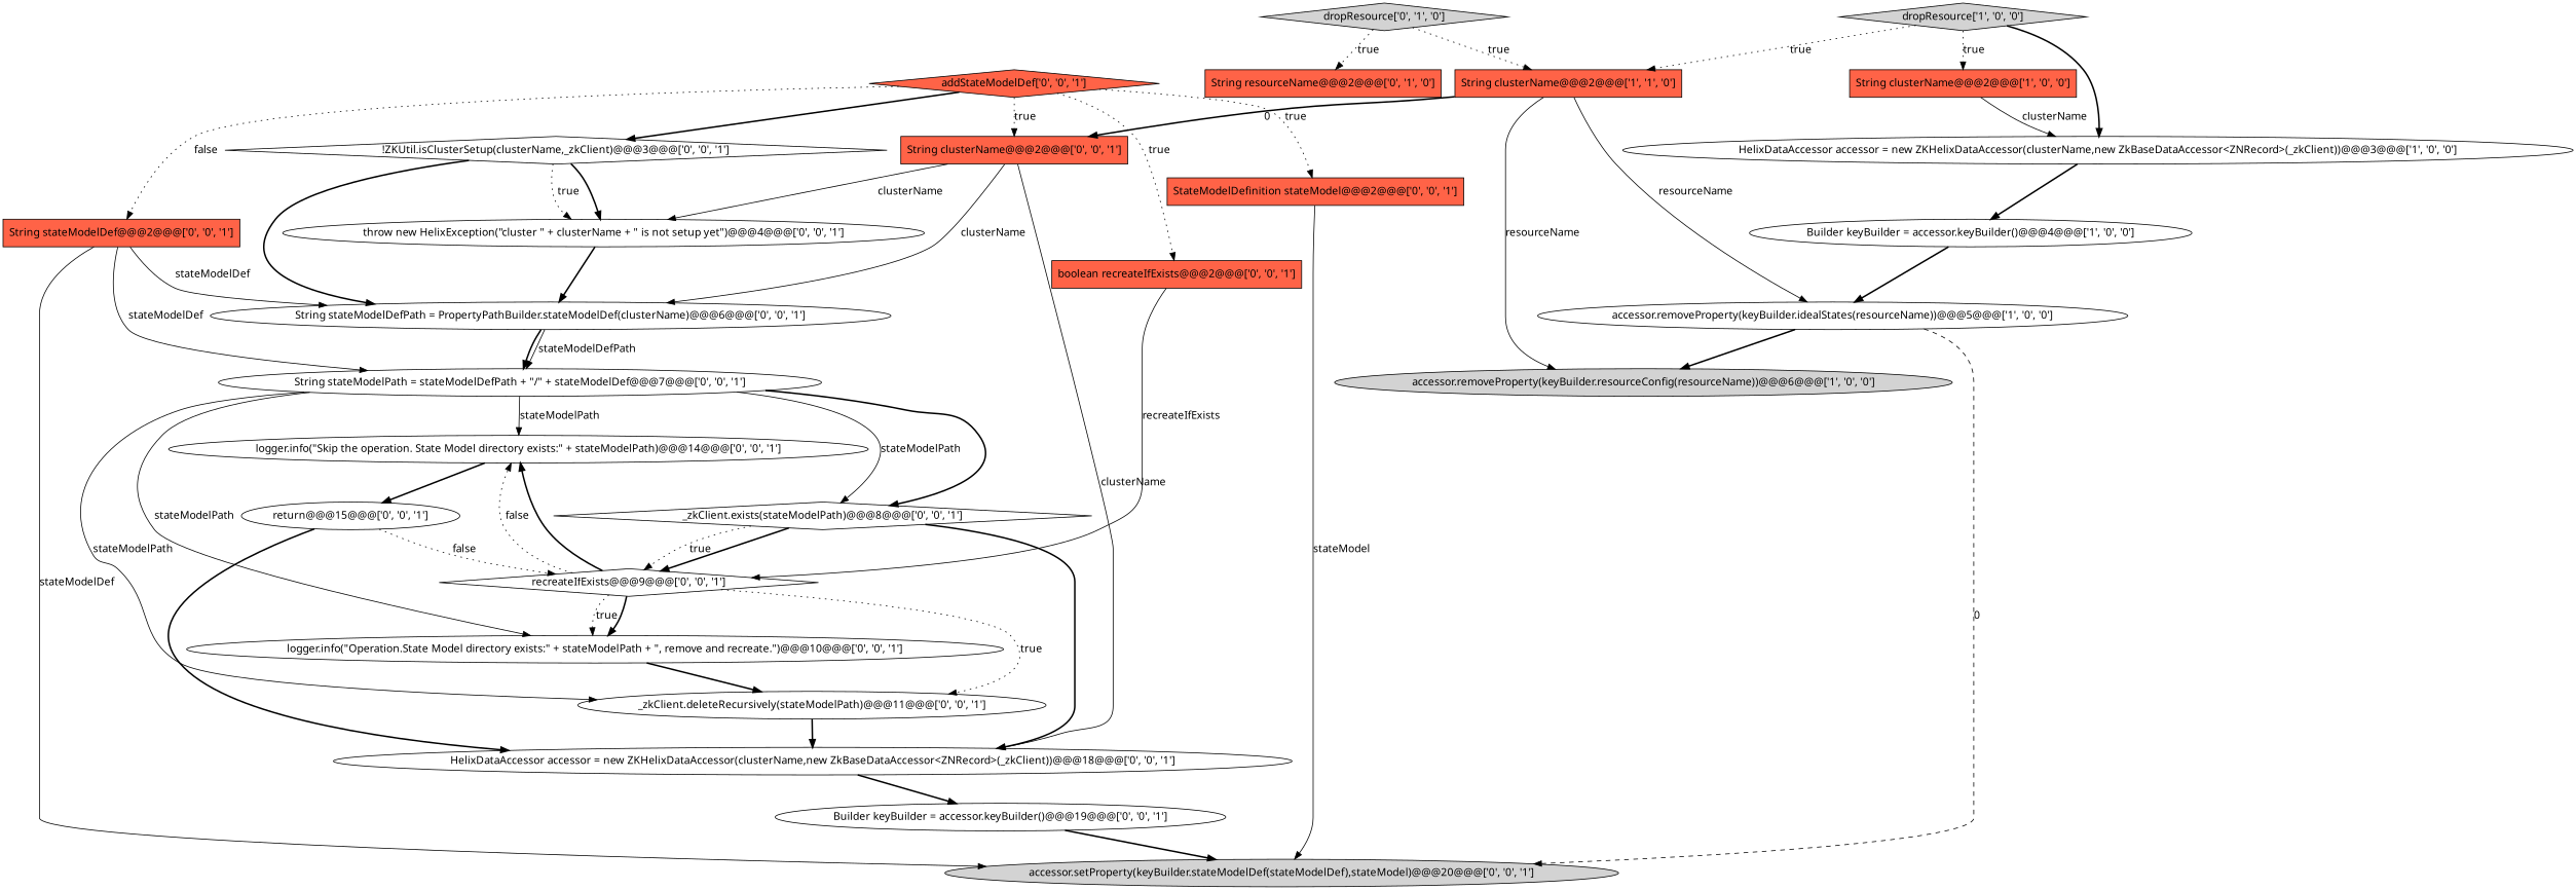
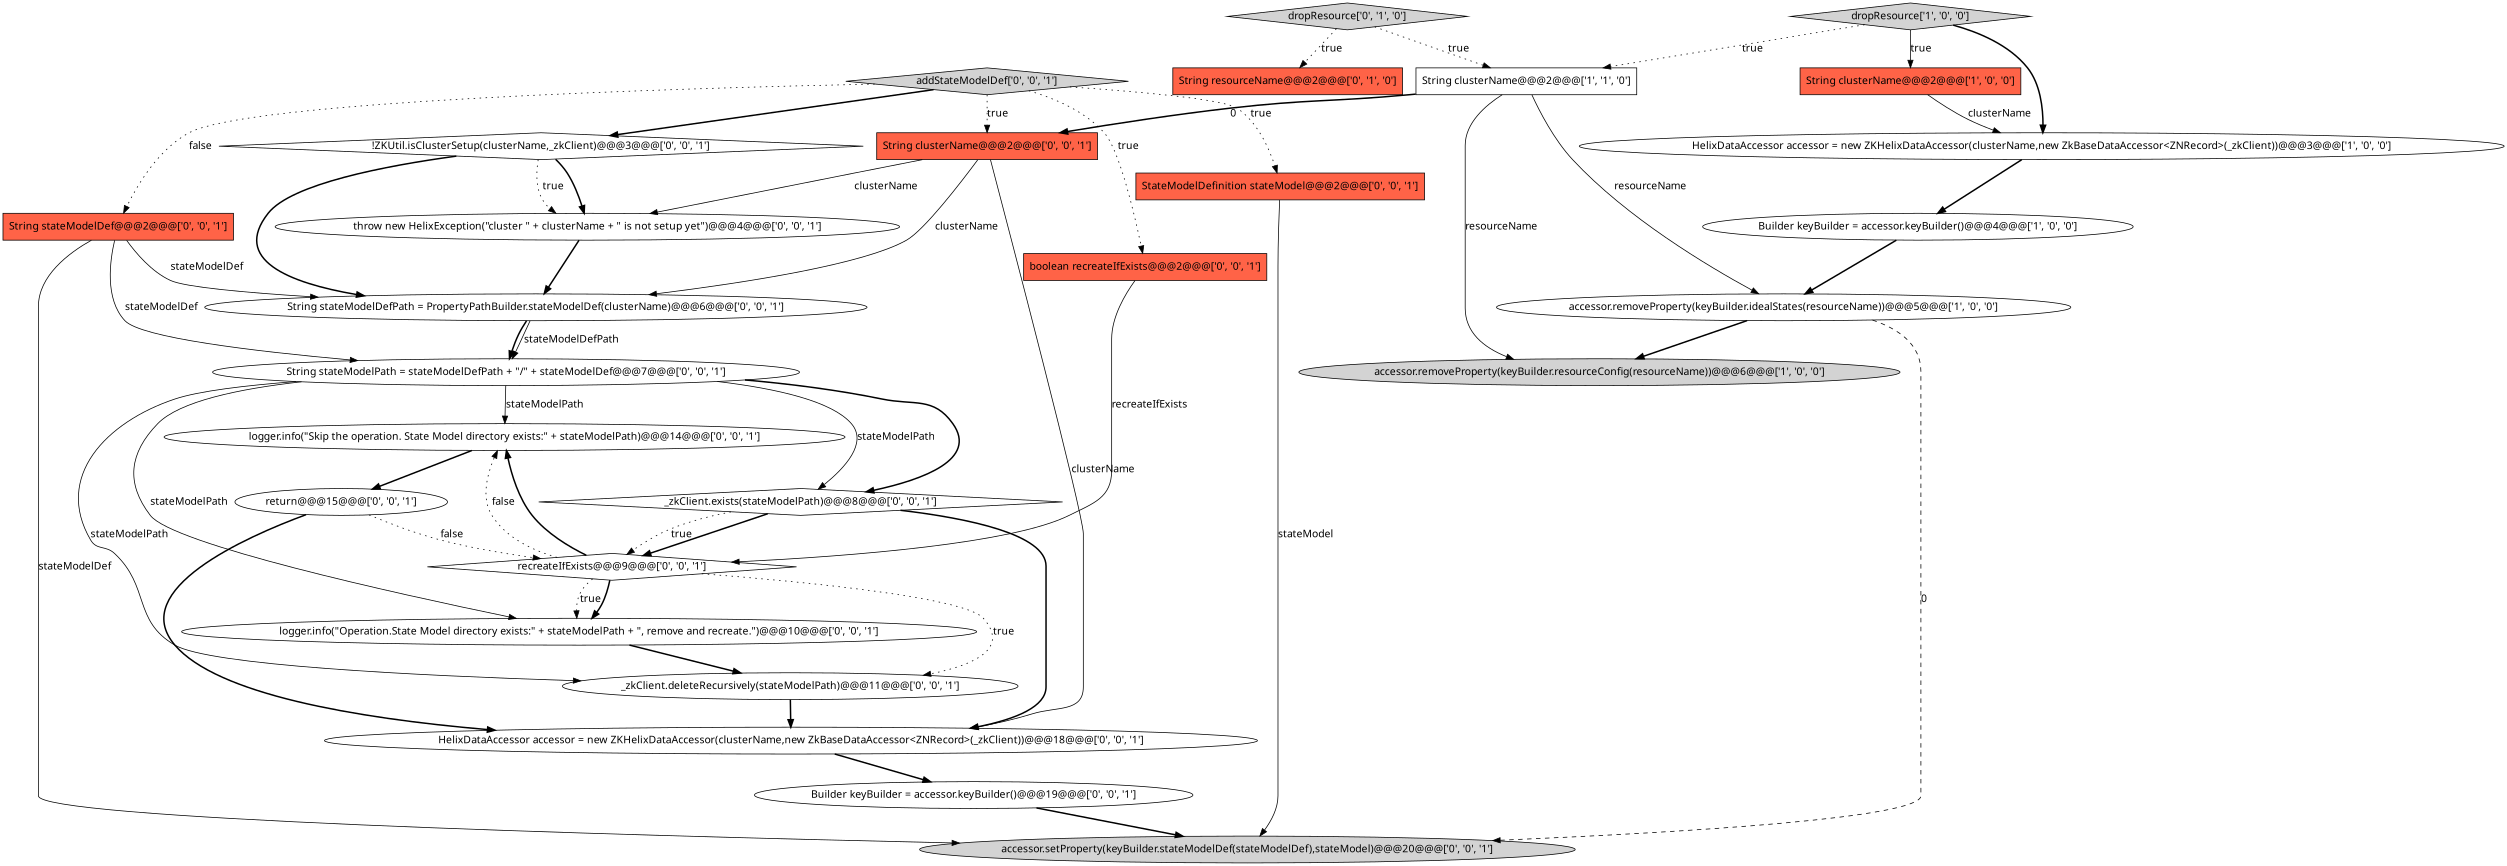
  digraph {
    fontname="Noto Sans"
    node [fillcolor=white fontname="Noto Sans" shape=ellipse style=filled]
    edge [fontname="Noto Sans" style=bold]
    n1 [fillcolor=tomato label="String clusterName@@@2@@@['1', '0', '0']" shape=box]
    n2 [label="HelixDataAccessor accessor = new ZKHelixDataAccessor(clusterName,new ZkBaseDataAccessor<ZNRecord>(_zkClient))@@@3@@@['1', '0', '0']"]
    n3 [label="Builder keyBuilder = accessor.keyBuilder()@@@4@@@['1', '0', '0']"]
    n4 [label="logger.info(\"Skip the operation. State Model directory exists:\" + stateModelPath)@@@14@@@['0', '0', '1']"]
    n5 [label="return@@@15@@@['0', '0', '1']"]
    n6 [label="HelixDataAccessor accessor = new ZKHelixDataAccessor(clusterName,new ZkBaseDataAccessor<ZNRecord>(_zkClient))@@@18@@@['0', '0', '1']"]
    n7 [label="recreateIfExists@@@9@@@['0', '0', '1']" shape=diamond]
    n8 [fillcolor=lightgray label="dropResource['0', '1', '0']" shape=diamond]
    n9 [fillcolor=tomato label="String resourceName@@@2@@@['0', '1', '0']" shape=box]
-   n10 [fillcolor=tomato label="String clusterName@@@2@@@['1', '1', '0']" shape=box]
+   n10 [label="String clusterName@@@2@@@['1', '1', '0']" shape=box]
    n11 [fillcolor=tomato label="String clusterName@@@2@@@['0', '0', '1']" shape=box]
    n12 [fillcolor=lightgray label="accessor.removeProperty(keyBuilder.resourceConfig(resourceName))@@@6@@@['1', '0', '0']"]
    n13 [label="accessor.removeProperty(keyBuilder.idealStates(resourceName))@@@5@@@['1', '0', '0']"]
-   n14 [fillcolor=tomato label="addStateModelDef['0', '0', '1']" shape=diamond]
+   n14 [fillcolor=lightgray label="addStateModelDef['0', '0', '1']" shape=diamond]
    n15 [fillcolor=tomato label="StateModelDefinition stateModel@@@2@@@['0', '0', '1']" shape=box]
    n16 [fillcolor=tomato label="boolean recreateIfExists@@@2@@@['0', '0', '1']" shape=box]
    n17 [fillcolor=tomato label="String stateModelDef@@@2@@@['0', '0', '1']" shape=box]
    n18 [label="!ZKUtil.isClusterSetup(clusterName,_zkClient)@@@3@@@['0', '0', '1']" shape=diamond]
    n19 [fillcolor=lightgray label="accessor.setProperty(keyBuilder.stateModelDef(stateModelDef),stateModel)@@@20@@@['0', '0', '1']"]
    n20 [label="String stateModelDefPath = PropertyPathBuilder.stateModelDef(clusterName)@@@6@@@['0', '0', '1']"]
    n21 [label="throw new HelixException(\"cluster \" + clusterName + \" is not setup yet\")@@@4@@@['0', '0', '1']"]
    n22 [label="String stateModelPath = stateModelDefPath + \"/\" + stateModelDef@@@7@@@['0', '0', '1']"]
    n23 [label="logger.info(\"Operation.State Model directory exists:\" + stateModelPath + \", remove and recreate.\")@@@10@@@['0', '0', '1']"]
    n24 [label="_zkClient.deleteRecursively(stateModelPath)@@@11@@@['0', '0', '1']"]
    n25 [label="_zkClient.exists(stateModelPath)@@@8@@@['0', '0', '1']" shape=diamond]
    n26 [label="Builder keyBuilder = accessor.keyBuilder()@@@19@@@['0', '0', '1']"]
    n27 [fillcolor=lightgray label="dropResource['1', '0', '0']" shape=diamond]
    n1 -> n2 [label=clusterName style=solid]
    n2 -> n3
    n3 -> n13
    n4 -> n5
    n5 -> n6
    n5 -> n7 [label=false style=dotted]
    n6 -> n26
    n7 -> n4
    n7 -> n4 [label=false style=dotted]
    n7 -> n23 [label=true style=dotted]
    n7 -> n23
    n7 -> n24 [label=true style=dotted]
    n8 -> n9 [label=true style=dotted]
    n8 -> n10 [label=true style=dotted]
    n10 -> n11 [label=0]
    n10 -> n12 [label=resourceName style=solid]
    n10 -> n13 [label=resourceName style=solid]
    n11 -> n6 [label=clusterName style=solid]
    n11 -> n20 [label=clusterName style=solid]
    n11 -> n21 [label=clusterName style=solid]
    n13 -> n12
    n13 -> n19 [label=0 style=dashed]
    n14 -> n11 [label=true style=dotted]
    n14 -> n15 [label=true style=dotted]
    n14 -> n16 [label=true style=dotted]
    n14 -> n17 [label=false style=dotted]
    n14 -> n18
    n15 -> n19 [label=stateModel style=solid]
    n16 -> n7 [label=recreateIfExists style=solid]
    n17 -> n19 [label=stateModelDef style=solid]
    n17 -> n20 [label=stateModelDef style=solid]
    n17 -> n22 [label=stateModelDef style=solid]
    n18 -> n20
    n18 -> n21
    n18 -> n21 [label=true style=dotted]
    n20 -> n22
    n20 -> n22 [label=stateModelDefPath style=solid]
    n21 -> n20
    n22 -> n4 [label=stateModelPath style=solid]
    n22 -> n23 [label=stateModelPath style=solid]
    n22 -> n24 [label=stateModelPath style=solid]
    n22 -> n25
    n22 -> n25 [label=stateModelPath style=solid]
    n23 -> n24
    n24 -> n6
    n25 -> n6
    n25 -> n7
    n25 -> n7 [label=true style=dotted]
    n26 -> n19
-   n27 -> n1 [label=true style=dotted]
+   n27 -> n1 [label=true style=solid]
    n27 -> n2
    n27 -> n10 [label=true style=dotted]
  }
